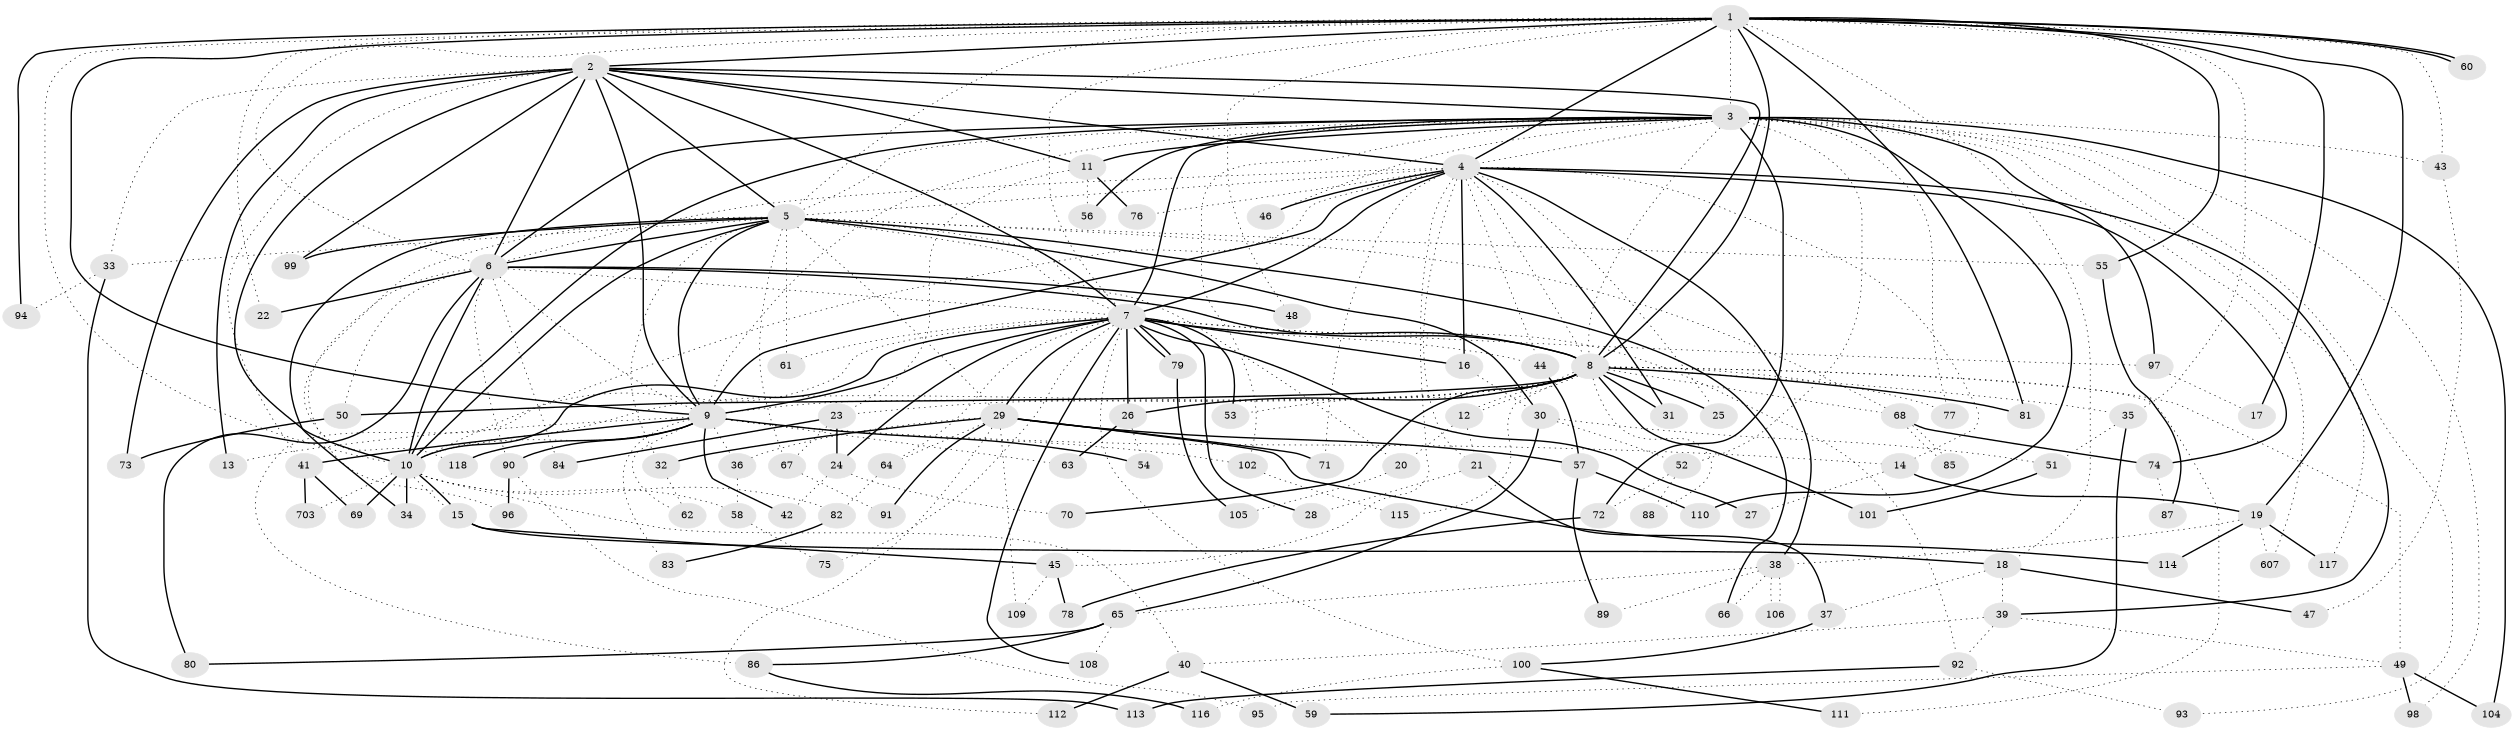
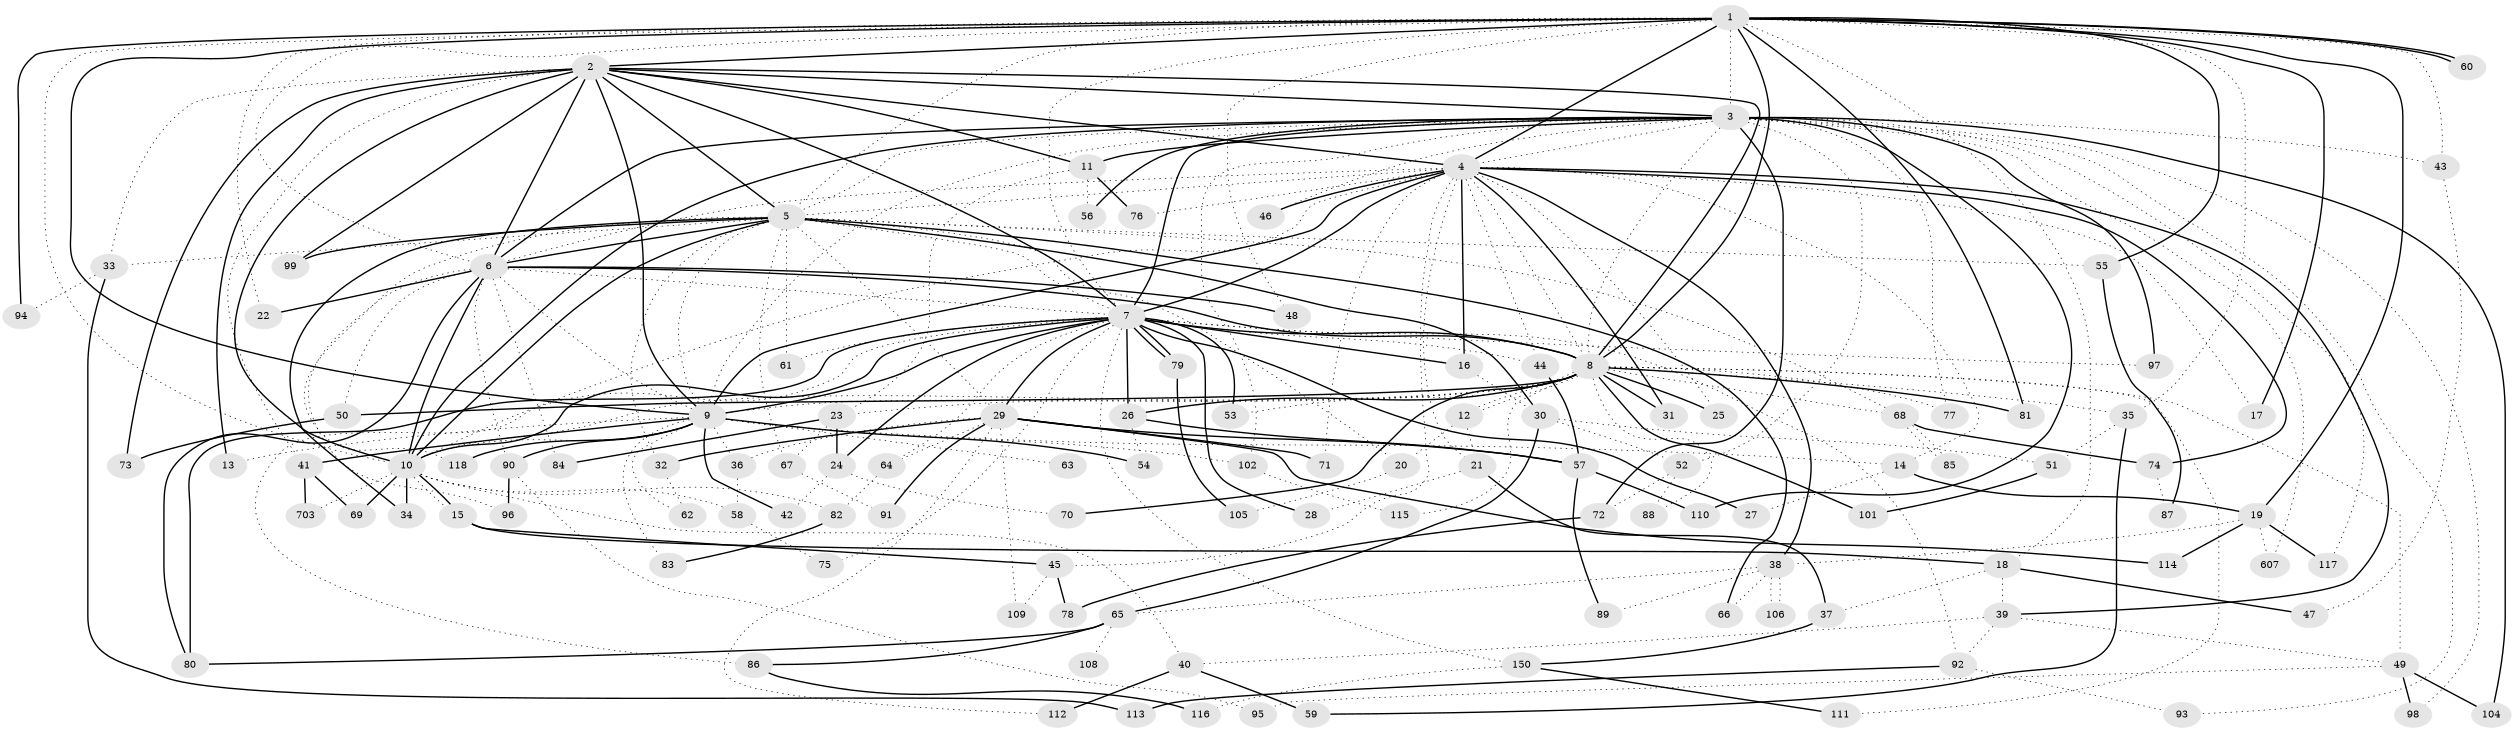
  graph {
    node [color=gray90 style=filled]
    edge [style=dotted]
    1
    2
    3
    4
    5
    6
    7
    8
    9
    10
    17
    18
    19
    22
    35
    43
    48
    55
    60
    81
    94
    11
    13
    33
    41
    73
    99
    46
    52
    56
    72
    77
    93
    97
    98
    102
    104
    n38 [label=607]
    110
    117
    14
    16
    21
    25
    31
    38
    39
    44
    45
    71
    74
    76
    20
    29
    30
    32
    34
    61
    66
    67
    68
    118
    50
    80
    84
    90
    96
    24
    26
    27
    28
    53
    64
    75
    79
    86
    92
-   100
+   100 [label=150]
    108
    12
    23
    49
    70
    88
    101
    111
    115
    36
    42
    54
    62
    63
    83
    15
    40
    58
    69
    82
    n99 [label=703]
    37
    47
    114
    51
    59
    87
    113
    78
    65
    89
    106
    57
    109
    105
    91
    112
    85
    95
    116
    1 -- 2 [style=bold]
    1 -- 3
    1 -- 4 [style=bold]
    1 -- 5
    1 -- 6
    1 -- 7
    1 -- 8 [style=bold]
    1 -- 9 [style=bold]
    1 -- 10
    1 -- 17 [style=bold]
    1 -- 18
    1 -- 19 [style=bold]
    1 -- 22
    1 -- 35
    1 -- 43
    1 -- 48
    1 -- 55 [style=bold]
    1 -- 60 [style=bold]
    1 -- 60 [style=bold]
    1 -- 81 [style=bold]
    1 -- 94 [style=bold]
    2 -- 3 [style=bold]
    2 -- 4 [style=bold]
    2 -- 5 [style=bold]
    2 -- 6 [style=bold]
    2 -- 7 [style=bold]
    2 -- 8 [style=bold]
    2 -- 9 [style=bold]
    2 -- 10 [style=bold]
    2 -- 11 [style=bold]
    2 -- 13 [style=bold]
    2 -- 33
    2 -- 41
    2 -- 73 [style=bold]
    2 -- 99 [style=bold]
    3 -- 4
    3 -- 5
    3 -- 6 [style=bold]
    3 -- 7 [style=bold]
    3 -- 8
    3 -- 9
    3 -- 10 [style=bold]
    3 -- 43
    3 -- 11 [style=bold]
    3 -- 46
    3 -- 52
    3 -- 56 [style=bold]
    3 -- 72 [style=bold]
    3 -- 77
    3 -- 93
    3 -- 97 [style=bold]
    3 -- 98
    3 -- 102
    3 -- 104 [style=bold]
    3 -- n38
    3 -- 110 [style=bold]
    3 -- 117
    4 -- 5
    4 -- 6
    4 -- 7 [style=bold]
    4 -- 8
    4 -- 9 [style=bold]
    4 -- 10
-   97 -- 17
+   4 -- 17
    4 -- 46 [style=bold]
    4 -- 14
    4 -- 16 [style=bold]
    4 -- 21
    4 -- 25
    4 -- 31 [style=bold]
    4 -- 38 [style=bold]
    4 -- 39 [style=bold]
    4 -- 44
    4 -- 45
    4 -- 71
    4 -- 74 [style=bold]
    4 -- 76
    5 -- 6 [style=bold]
    5 -- 7
-   5 -- 9 [style=bold]
+   5 -- 9
    5 -- 10 [style=bold]
    5 -- 55
    5 -- 33
    5 -- 99 [style=bold]
    5 -- 20
    5 -- 29
    5 -- 30 [style=bold]
    5 -- 32
    5 -- 34 [style=bold]
    5 -- 61
    5 -- 66 [style=bold]
    5 -- 67
    5 -- 68
    5 -- 118
    6 -- 7
    6 -- 8 [style=bold]
    6 -- 9
    6 -- 10 [style=bold]
    6 -- 22 [style=bold]
    6 -- 48 [style=bold]
    6 -- 50
    6 -- 80 [style=bold]
    6 -- 84
    6 -- 90
    6 -- 96
    7 -- 8 [style=bold]
    7 -- 9 [style=bold]
    7 -- 10 [style=bold]
    7 -- 97
    7 -- 16 [style=bold]
    7 -- 44
    7 -- 29 [style=bold]
    7 -- 61
    7 -- 24 [style=bold]
    7 -- 26 [style=bold]
    7 -- 27 [style=bold]
    7 -- 28 [style=bold]
    7 -- 53 [style=bold]
    7 -- 64
    7 -- 75
    7 -- 79 [style=bold]
    7 -- 79 [style=bold]
    7 -- 86
    7 -- 92
    7 -- 100
-   7 -- 108 [style=bold]
+   7 -- 80 [style=bold]
    8 -- 9
    8 -- 10
    8 -- 35
    8 -- 81 [style=bold]
    8 -- 77
    8 -- 25 [style=bold]
    8 -- 31 [style=bold]
    8 -- 68
    8 -- 50 [style=bold]
    8 -- 26 [style=bold]
    8 -- 53
    8 -- 12
    8 -- 12
    8 -- 23
    8 -- 49
    8 -- 70 [style=bold]
    8 -- 88
    8 -- 101 [style=bold]
    8 -- 111
    8 -- 115
    9 -- 10
    9 -- 13
    9 -- 41 [style=bold]
    9 -- 102
    9 -- 14
    9 -- 118 [style=bold]
    9 -- 90 [style=bold]
    9 -- 36
    9 -- 42 [style=bold]
    9 -- 54 [style=bold]
    9 -- 62
    9 -- 63
    9 -- 83
    10 -- 34 [style=bold]
    10 -- 15
    10 -- 15 [style=bold]
    10 -- 40
    10 -- 58
    10 -- 69 [style=bold]
    10 -- 82
    10 -- n99
    18 -- 39
    18 -- 37
    18 -- 47 [style=bold]
    19 -- n38
    19 -- 117 [style=bold]
    19 -- 38
    19 -- 114 [style=bold]
    35 -- 51
    35 -- 59 [style=bold]
    43 -- 47
    55 -- 87 [style=bold]
    11 -- 56
    11 -- 76 [style=bold]
    11 -- 23
    33 -- 94
    33 -- 113 [style=bold]
    41 -- 69 [style=bold]
    41 -- n99 [style=bold]
    52 -- 72
    52 -- 88
    72 -- 78 [style=bold]
    102 -- 115
    14 -- 19 [style=bold]
    14 -- 27
    16 -- 30
    21 -- 28
    21 -- 37 [style=bold]
    38 -- 66
    38 -- 65
    38 -- 89
    38 -- 106
    38 -- 106
    39 -- 92
    39 -- 49
    39 -- 40
    44 -- 57 [style=bold]
    45 -- 78 [style=bold]
    45 -- 109
    74 -- 87
    20 -- 105
    29 -- 71 [style=bold]
    29 -- 32 [style=bold]
    29 -- 64
    29 -- 36
    29 -- 114 [style=bold]
    29 -- 57 [style=bold]
    29 -- 109
    29 -- 91 [style=bold]
    29 -- 112
    30 -- 52
    30 -- 51
    30 -- 65 [style=bold]
    32 -- 62
    67 -- 91
    68 -- 74 [style=bold]
    68 -- 85
    68 -- 85
    50 -- 73 [style=bold]
    90 -- 96 [style=bold]
    90 -- 95
    24 -- 70
    24 -- 42
    26 -- 54
-   26 -- 63 [style=bold]
+   26 -- 57 [style=bold]
    64 -- 82
    79 -- 105 [style=bold]
    86 -- 116 [style=bold]
    92 -- 93
    92 -- 113 [style=bold]
    100 -- 111 [style=bold]
    100 -- 116
    12 -- 21
    12 -- 20
    23 -- 67
    23 -- 84 [style=bold]
    23 -- 24 [style=bold]
    49 -- 98 [style=bold]
    49 -- 104 [style=bold]
    49 -- 95
    36 -- 58
    15 -- 18 [style=bold]
    15 -- 45 [style=bold]
    40 -- 59 [style=bold]
    40 -- 112 [style=bold]
    58 -- 75
    82 -- 83 [style=bold]
    37 -- 100 [style=bold]
    51 -- 101 [style=bold]
    65 -- 80 [style=bold]
    65 -- 86 [style=bold]
    65 -- 108
    57 -- 110 [style=bold]
    57 -- 89 [style=bold]
  }
